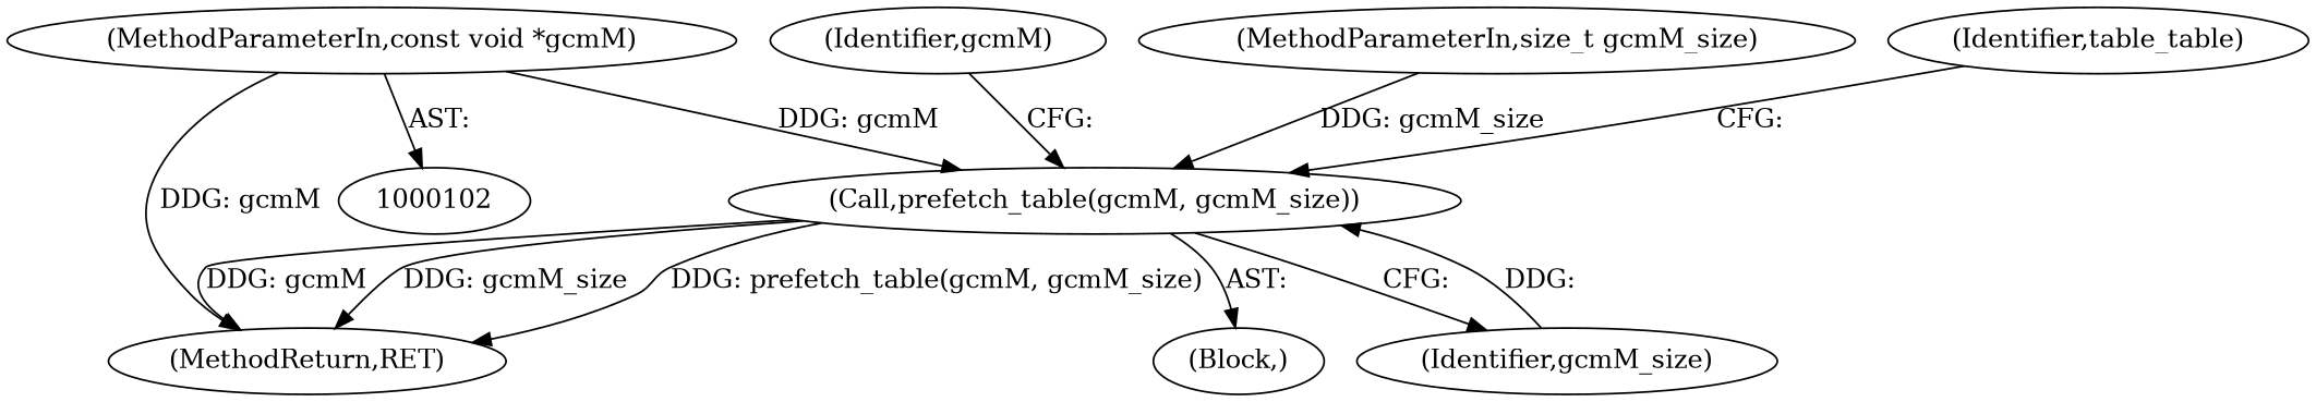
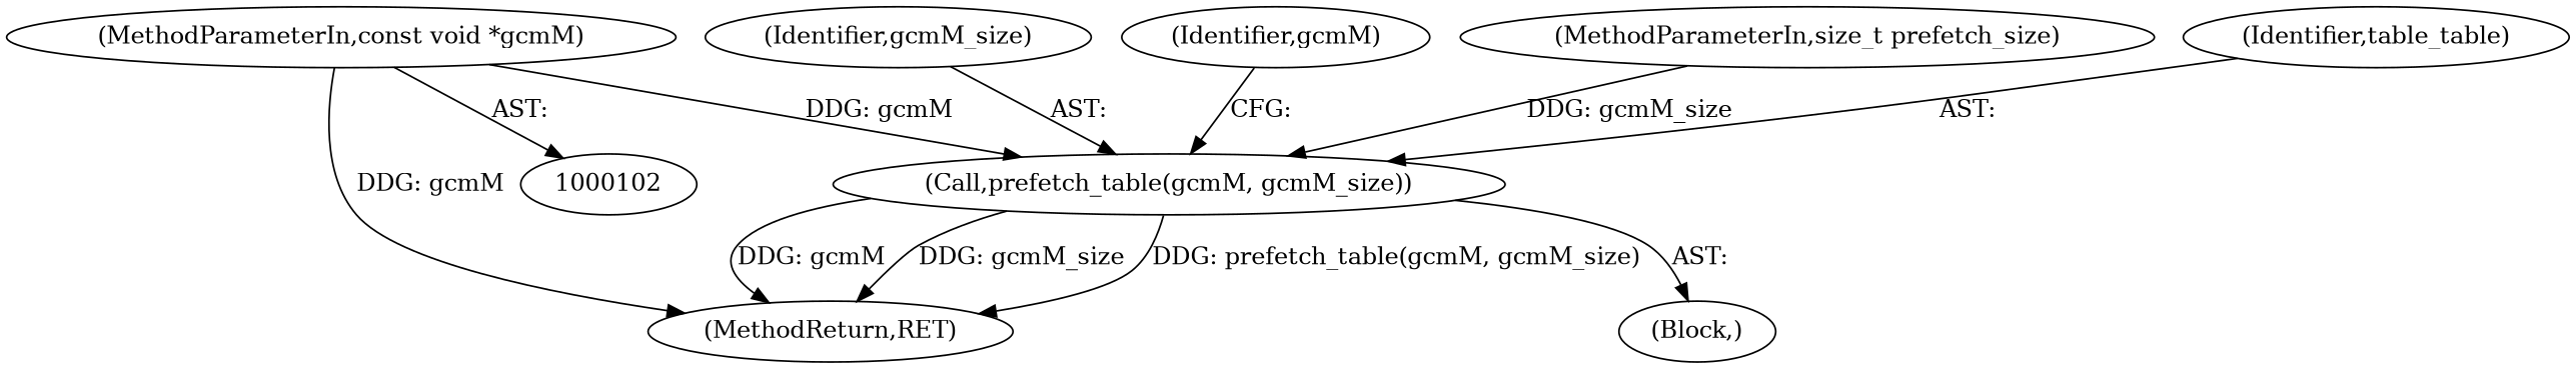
  digraph {
    n1 [label="(MethodParameterIn,const void *gcmM)"]
    n2 [label="(Call,prefetch_table(gcmM, gcmM_size))"]
    n3 [label="(MethodReturn,RET)"]
    1000102
    n5 [label="(Block,)"]
    n6 [label="(Identifier,gcmM_size)"]
    n7 [label="(Identifier,gcmM)"]
-   n8 [label="(MethodParameterIn,size_t gcmM_size)"]
+   n8 [label="(MethodParameterIn,size_t prefetch_size)"]
    n9 [label="(Identifier,table_table)"]
    n1 -> n2 [label="DDG: gcmM"]
    n1 -> n3 [label="DDG: gcmM"]
    n1 -> 1000102 [label="AST: "]
    n2 -> n3 [label="DDG: prefetch_table(gcmM, gcmM_size)"]
    n2 -> n3 [label="DDG: gcmM"]
    n2 -> n3 [label="DDG: gcmM_size"]
    n2 -> n5 [label="AST: "]
-   n2 -> n6 [label="CFG: "]
-   n6 -> n2 [label="DDG: "]
+   n6 -> n2 [label="AST: "]
    n7 -> n2 [label="CFG: "]
    n8 -> n2 [label="DDG: gcmM_size"]
-   n9 -> n2 [label="CFG: "]
+   n9 -> n2 [label="AST: "]
  }
